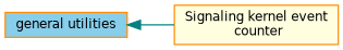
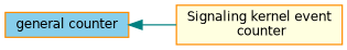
  digraph {
    rankdir=LR
    node [color=darkorange fontname=Helvetica fontsize=10 shape=box style=filled]
    n1 [fillcolor=lightyellow fontcolor=black height=0.2 label="Signaling kernel event\l counter" width=0.4]
-   n2 [fillcolor=skyblue height=0.2 label="general utilities" width=0.4]
+   n2 [fillcolor=skyblue height=0.2 label="general counter" width=0.4]
    n2 -> n1 [dir=back fontname=Helvetica fontsize=10 labelfontname=Helvetica labelfontsize=10 shape=plaintext style=solid color=teal]
  }
